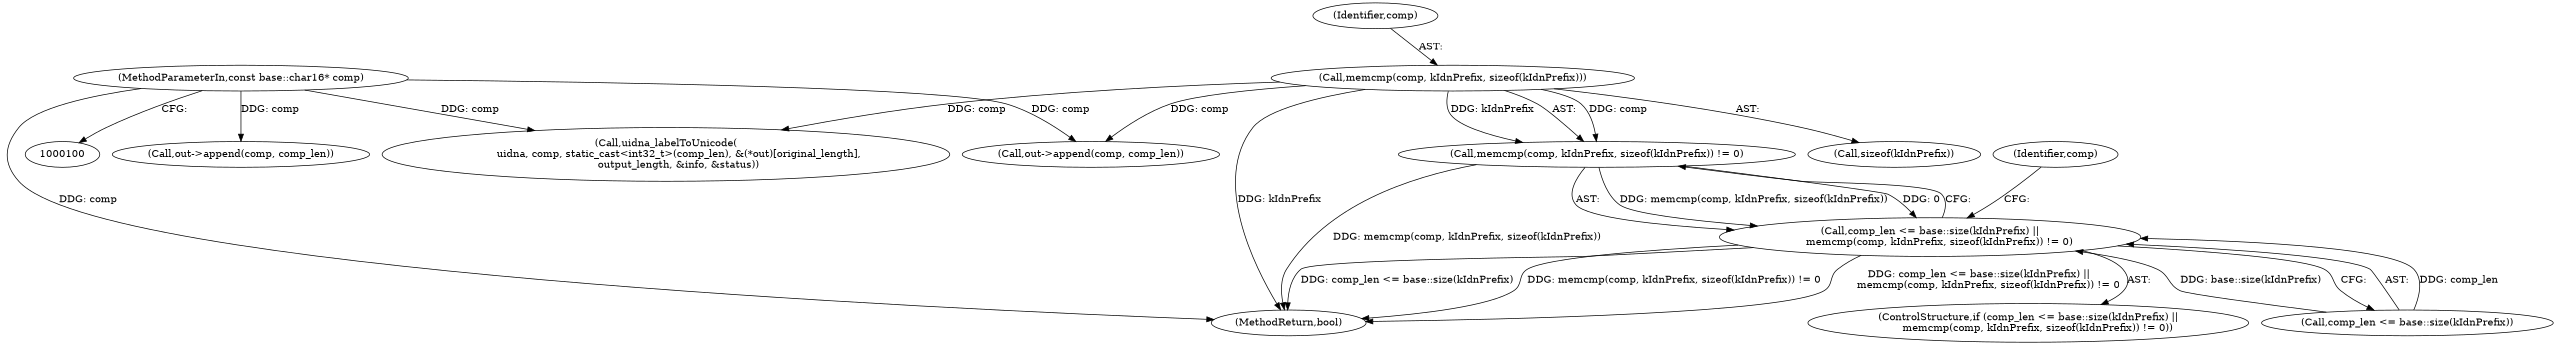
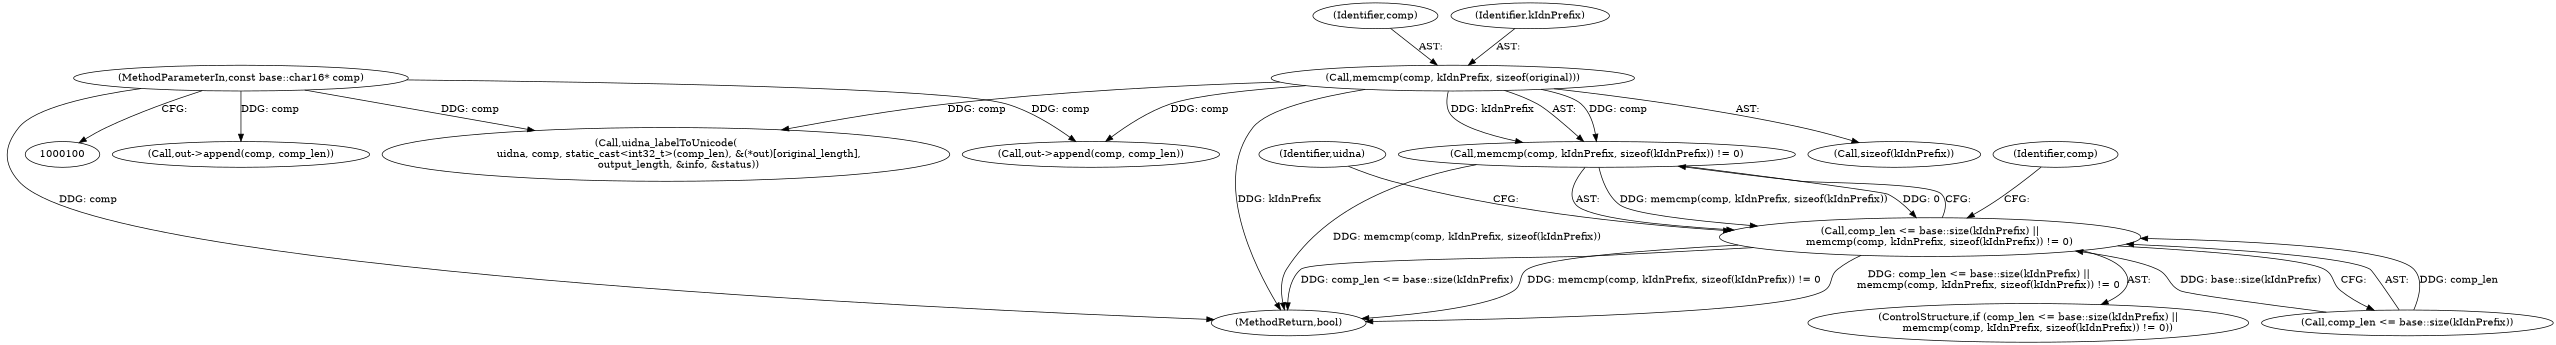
  digraph {
    n1 [label="(Call,memcmp(comp, kIdnPrefix, sizeof(kIdnPrefix)) != 0)"]
    n2 [label="(Call,comp_len <= base::size(kIdnPrefix) ||\n      memcmp(comp, kIdnPrefix, sizeof(kIdnPrefix)) != 0)"]
    n3 [label="(MethodReturn,bool)"]
    n4 [label="(ControlStructure,if (comp_len <= base::size(kIdnPrefix) ||\n      memcmp(comp, kIdnPrefix, sizeof(kIdnPrefix)) != 0))"]
    n5 [label="(Call,comp_len <= base::size(kIdnPrefix))"]
-   n6 [label="(Call,memcmp(comp, kIdnPrefix, sizeof(kIdnPrefix)))"]
+   n6 [label="(Call,memcmp(comp, kIdnPrefix, sizeof(original)))"]
    n7 [label="(Call,out->append(comp, comp_len))"]
    n8 [label="(Call,uidna_labelToUnicode(\n        uidna, comp, static_cast<int32_t>(comp_len), &(*out)[original_length],\n        output_length, &info, &status))"]
    n9 [label="(Call,sizeof(kIdnPrefix))"]
    n10 [label="(MethodParameterIn,const base::char16* comp)"]
    n11 [label="(Call,out->append(comp, comp_len))"]
    1000100
+   n13 [label="(Identifier,uidna)"]
    n14 [label="(Identifier,comp)"]
+   n15 [label="(Identifier,kIdnPrefix)"]
    n16 [label="(Identifier,comp)"]
    n1 -> n2 [label="AST: "]
    n1 -> n2 [label="DDG: memcmp(comp, kIdnPrefix, sizeof(kIdnPrefix))"]
    n1 -> n2 [label="DDG: 0"]
    n1 -> n3 [label="DDG: memcmp(comp, kIdnPrefix, sizeof(kIdnPrefix))"]
    n2 -> n1 [label="CFG: "]
    n2 -> n3 [label="DDG: comp_len <= base::size(kIdnPrefix) ||\n      memcmp(comp, kIdnPrefix, sizeof(kIdnPrefix)) != 0"]
    n2 -> n3 [label="DDG: comp_len <= base::size(kIdnPrefix)"]
    n2 -> n3 [label="DDG: memcmp(comp, kIdnPrefix, sizeof(kIdnPrefix)) != 0"]
    n2 -> n4 [label="AST: "]
    n2 -> n5 [label="CFG: "]
    n5 -> n2 [label="AST: "]
    n5 -> n2 [label="DDG: comp_len"]
    n5 -> n2 [label="DDG: base::size(kIdnPrefix)"]
    n6 -> n1 [label="AST: "]
    n6 -> n1 [label="DDG: comp"]
    n6 -> n1 [label="DDG: kIdnPrefix"]
    n6 -> n3 [label="DDG: kIdnPrefix"]
    n6 -> n7 [label="DDG: comp"]
    n6 -> n8 [label="DDG: comp"]
    n6 -> n9 [label="AST: "]
    n10 -> n3 [label="DDG: comp"]
    n10 -> n7 [label="DDG: comp"]
    n10 -> n8 [label="DDG: comp"]
    n10 -> n11 [label="DDG: comp"]
    n10 -> 1000100 [label="CFG: "]
+   n13 -> n2 [label="CFG: "]
    n14 -> n6 [label="AST: "]
+   n15 -> n6 [label="AST: "]
    n16 -> n2 [label="CFG: "]
  }
